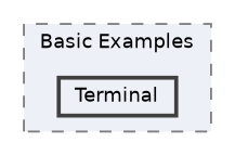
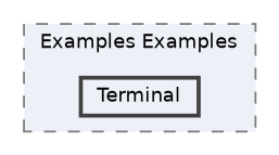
  digraph {
    compound=true
    n1 [color=grey25 fillcolor="#edf0f7" fontname=Helvetica fontsize=10 height=0.2 label=Terminal shape=box style="filled,bold" width=0.4]
    subgraph cluster_1 {
      bgcolor="#edf0f7"
      fontname=Helvetica
      fontsize=10
-     label="Basic Examples"
+     label="Examples Examples"
      pencolor=grey50
      style="filled,dashed"
      n1
    }
  }
